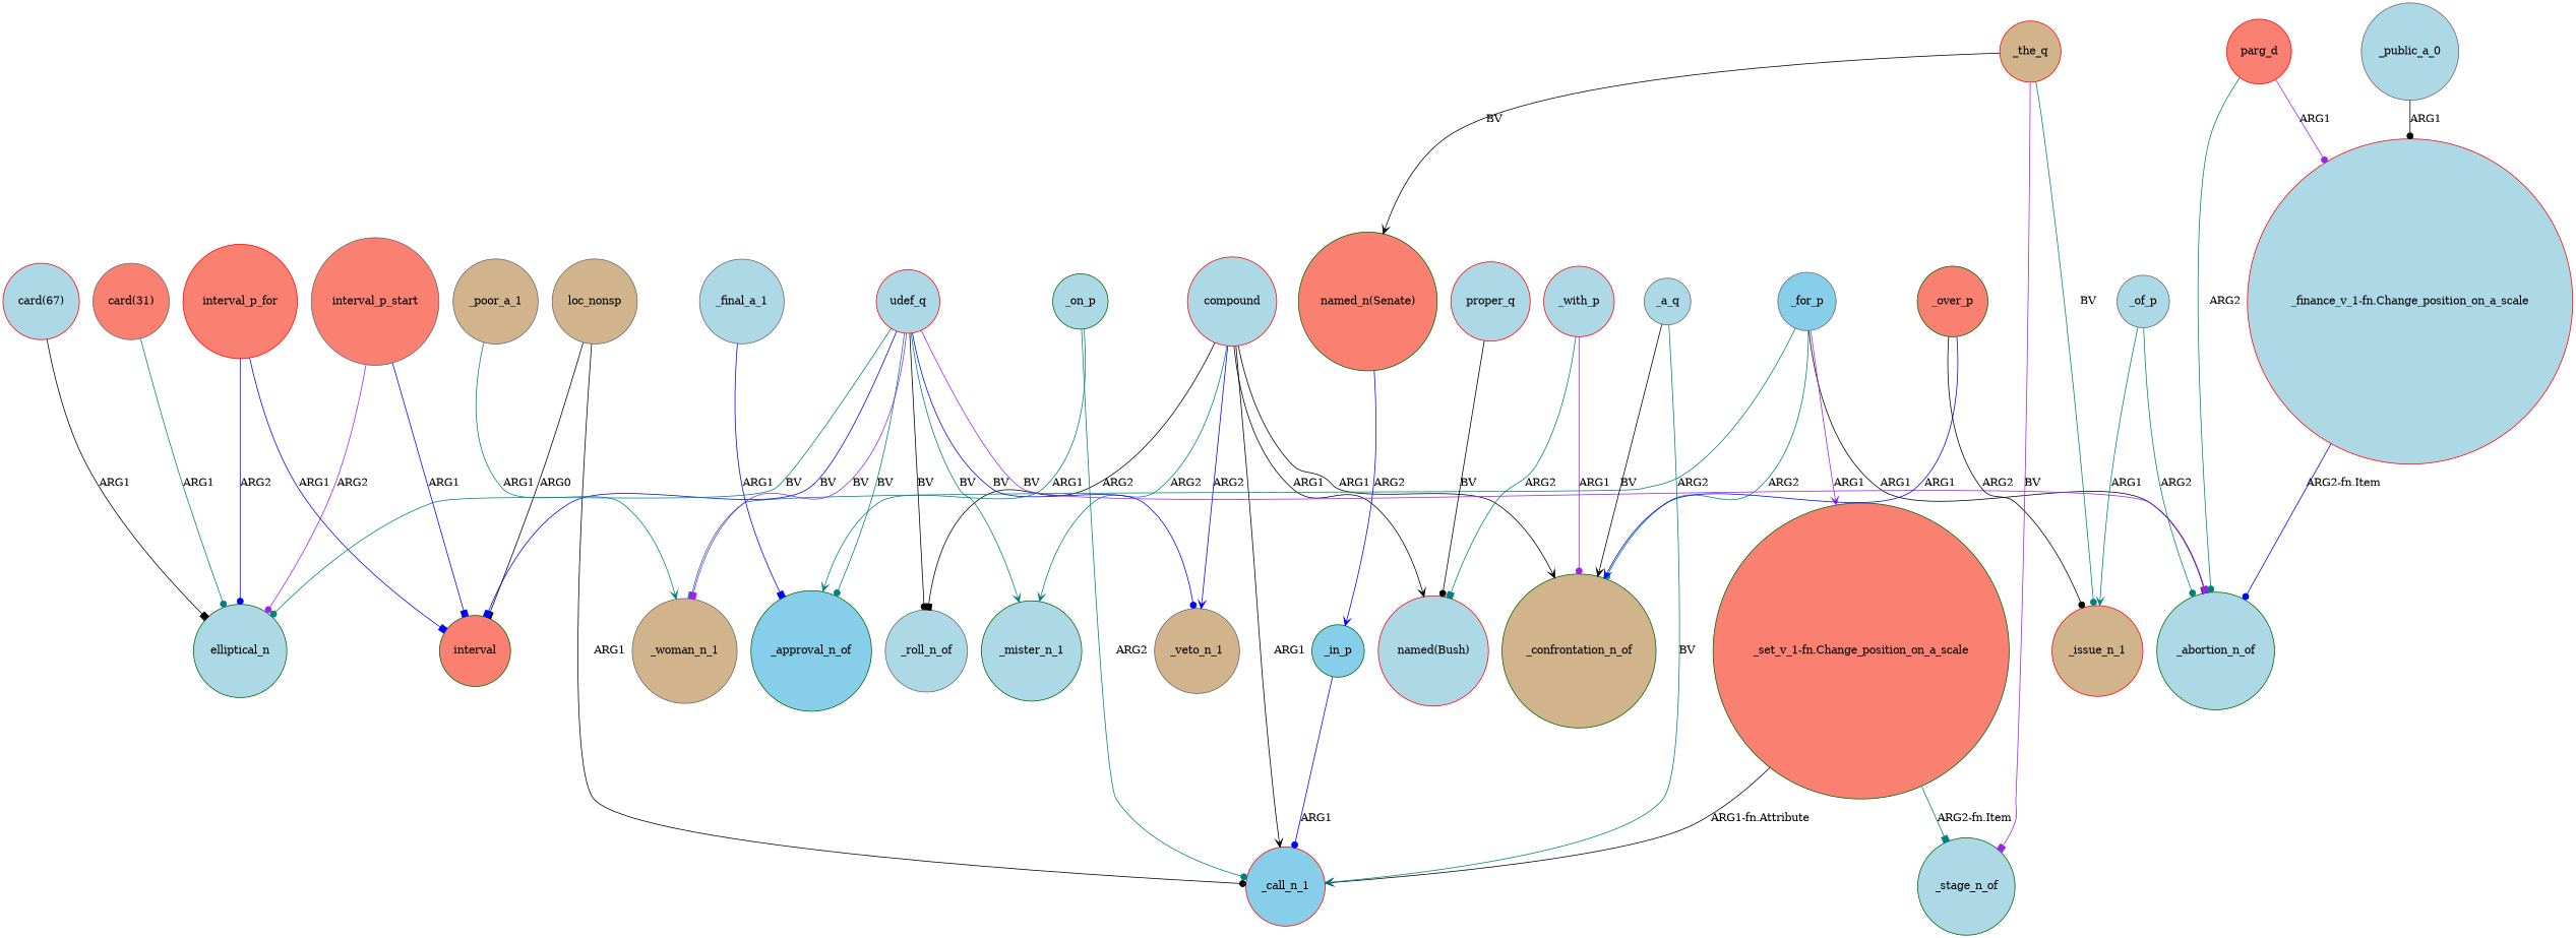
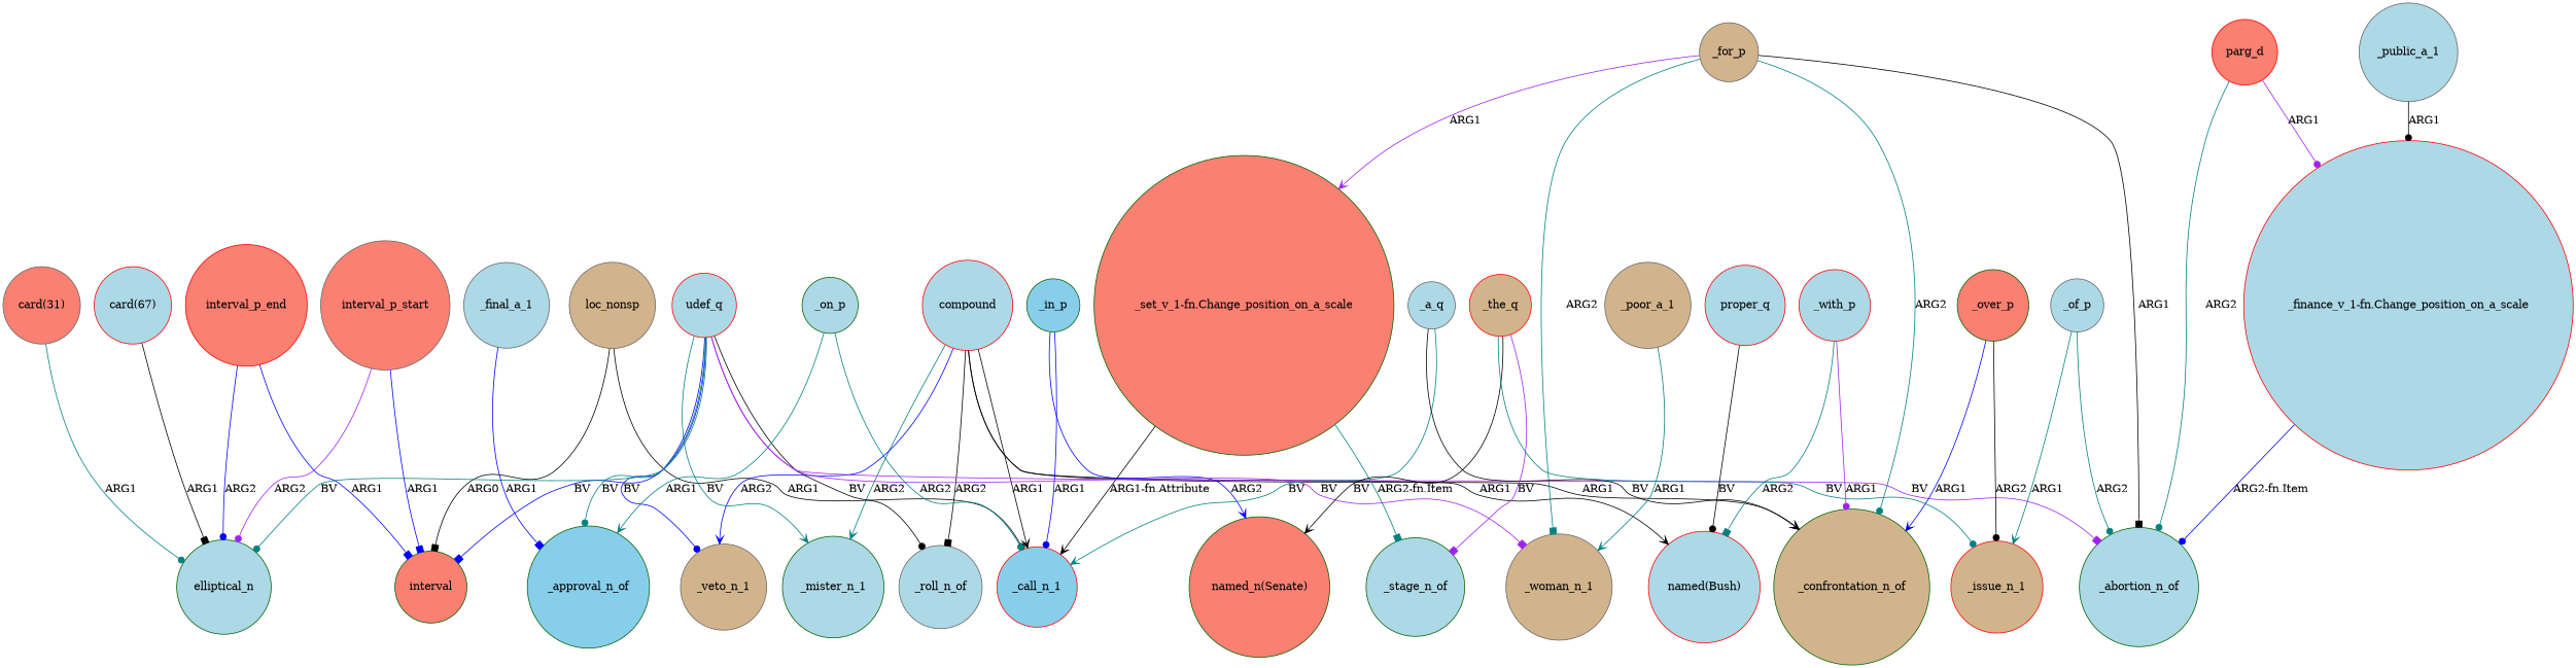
  digraph {
    node [color=gray40 fillcolor=lightblue shape=circle style=filled]
    edge [arrowhead=dot color=teal]
    loc_nonsp [fillcolor=tan]
    interval [color=darkgreen fillcolor=salmon]
    _call_n_1 [color=red fillcolor=skyblue]
    compound [color=red]
    _mister_n_1 [color=darkgreen]
    _roll_n_of
    _confrontation_n_of [color=darkgreen fillcolor=tan]
    "named(Bush)" [color=red]
    _veto_n_1 [fillcolor=tan]
-   interval_p_end [color=red fillcolor=salmon label=interval_p_for]
+   interval_p_end [color=red fillcolor=salmon]
    elliptical_n [color=darkgreen]
-   _for_p [fillcolor=skyblue]
+   _for_p [fillcolor=tan]
    _abortion_n_of [color=darkgreen]
    "_set_v_1-fn.Change_position_on_a_scale" [color=darkgreen fillcolor=salmon]
    _woman_n_1 [fillcolor=tan]
    _stage_n_of [color=darkgreen]
    _in_p [color=darkgreen fillcolor=skyblue]
    "named_n(Senate)" [color=darkgreen fillcolor=salmon]
    udef_q [color=red]
    _approval_n_of [color=darkgreen fillcolor=skyblue]
    "_finance_v_1-fn.Change_position_on_a_scale" [color=red]
    "card(67)" [color=red]
    "card(31)" [fillcolor=salmon]
    _over_p [color=darkgreen fillcolor=salmon]
    _issue_n_1 [color=red fillcolor=tan]
    _with_p [color=red]
    _a_q
    interval_p_start [fillcolor=salmon]
    _the_q [color=red fillcolor=tan]
    _on_p [color=darkgreen]
    proper_q [color=red]
    _of_p
    parg_d [color=red fillcolor=salmon]
-   _public_a_1 [label=_public_a_0]
+   _public_a_1
    _poor_a_1 [fillcolor=tan]
    _final_a_1
    loc_nonsp -> interval [arrowhead=box color=black label=ARG0]
    loc_nonsp -> _call_n_1 [color=black label=ARG1]
    compound -> _call_n_1 [arrowhead=vee color=black label=ARG1]
    compound -> _mister_n_1 [arrowhead=vee label=ARG2]
    compound -> _roll_n_of [arrowhead=box color=black label=ARG2]
    compound -> _confrontation_n_of [arrowhead=vee color=black label=ARG1]
    compound -> "named(Bush)" [arrowhead=vee color=black label=ARG1]
    compound -> _veto_n_1 [arrowhead=vee color=blue label=ARG2]
    interval_p_end -> interval [arrowhead=box color=blue label=ARG1]
    interval_p_end -> elliptical_n [color=blue label=ARG2]
    _for_p -> _confrontation_n_of [label=ARG2]
    _for_p -> _abortion_n_of [arrowhead=box color=black label=ARG1]
    _for_p -> "_set_v_1-fn.Change_position_on_a_scale" [arrowhead=vee color=purple label=ARG1]
    _for_p -> _woman_n_1 [arrowhead=box label=ARG2]
    "_set_v_1-fn.Change_position_on_a_scale" -> _call_n_1 [arrowhead=vee color=black label="ARG1-fn.Attribute"]
    "_set_v_1-fn.Change_position_on_a_scale" -> _stage_n_of [arrowhead=box label="ARG2-fn.Item"]
    _in_p -> _call_n_1 [color=blue label=ARG1]
-   "named_n(Senate)" -> _in_p [arrowhead=vee color=blue label=ARG2]
+   _in_p -> "named_n(Senate)" [arrowhead=vee color=blue label=ARG2]
    udef_q -> interval [arrowhead=box color=blue label=BV]
    udef_q -> _mister_n_1 [arrowhead=vee label=BV]
    udef_q -> _roll_n_of [color=black label=BV]
    udef_q -> _veto_n_1 [color=blue label=BV]
    udef_q -> elliptical_n [label=BV]
    udef_q -> _abortion_n_of [arrowhead=box color=purple label=BV]
    udef_q -> _woman_n_1 [arrowhead=box color=purple label=BV]
    udef_q -> _approval_n_of [label=BV]
    "_finance_v_1-fn.Change_position_on_a_scale" -> _abortion_n_of [color=blue label="ARG2-fn.Item"]
    "card(67)" -> elliptical_n [arrowhead=box color=black label=ARG1]
    "card(31)" -> elliptical_n [label=ARG1]
    _over_p -> _confrontation_n_of [arrowhead=vee color=blue label=ARG1]
    _over_p -> _issue_n_1 [color=black label=ARG2]
    _with_p -> _confrontation_n_of [color=purple label=ARG1]
    _with_p -> "named(Bush)" [arrowhead=box label=ARG2]
    _a_q -> _call_n_1 [arrowhead=vee label=BV]
    _a_q -> _confrontation_n_of [arrowhead=vee color=black label=BV]
    interval_p_start -> interval [arrowhead=box color=blue label=ARG1]
    interval_p_start -> elliptical_n [color=purple label=ARG2]
    _the_q -> _stage_n_of [arrowhead=box color=purple label=BV]
    _the_q -> "named_n(Senate)" [arrowhead=vee color=black label=BV]
    _the_q -> _issue_n_1 [label=BV]
    _on_p -> _call_n_1 [label=ARG2]
    _on_p -> _approval_n_of [arrowhead=vee label=ARG1]
    proper_q -> "named(Bush)" [color=black label=BV]
    _of_p -> _abortion_n_of [label=ARG2]
    _of_p -> _issue_n_1 [arrowhead=vee label=ARG1]
    parg_d -> _abortion_n_of [label=ARG2]
    parg_d -> "_finance_v_1-fn.Change_position_on_a_scale" [color=purple label=ARG1]
    _public_a_1 -> "_finance_v_1-fn.Change_position_on_a_scale" [color=black label=ARG1]
    _poor_a_1 -> _woman_n_1 [arrowhead=vee label=ARG1]
    _final_a_1 -> _approval_n_of [arrowhead=box color=blue label=ARG1]
  }
